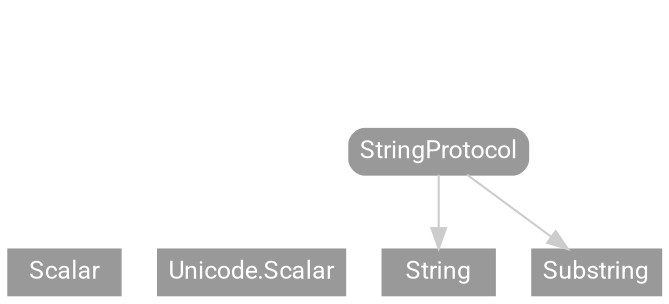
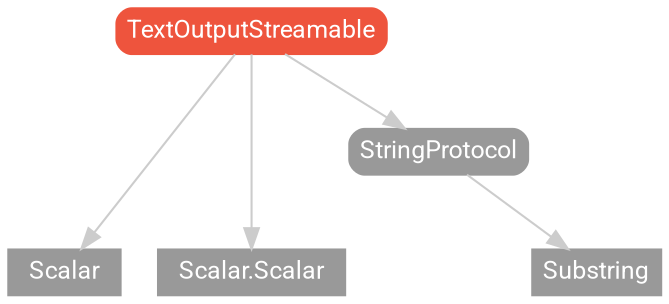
  strict digraph {
    fontname=Roboto
    node [color="#999999" fillcolor="#999999" fontcolor=white fontname=Roboto fontsize=12 margin="0.07,0.05" shape=box style=filled]
    edge [color="#cccccc" fontname=Roboto]
    n1 [height=0.3 label=Scalar]
-   String [height=0.3]
    Substring [height=0.3]
-   "Unicode.Scalar" [height=0.3]
+   "Unicode.Scalar" [height=0.3 label="Scalar.Scalar"]
    StringProtocol [height=0.3 style="filled,rounded"]
+   TextOutputStreamable [color="#ee543d" fillcolor="#ee543d" height=0.3 style="filled,rounded"]
    subgraph sub_1 {
      rank=max
      n1
-     String
      Substring
      "Unicode.Scalar"
    }
-   StringProtocol -> String
    StringProtocol -> Substring
+   TextOutputStreamable -> n1
+   TextOutputStreamable -> "Unicode.Scalar"
+   TextOutputStreamable -> StringProtocol
  }
